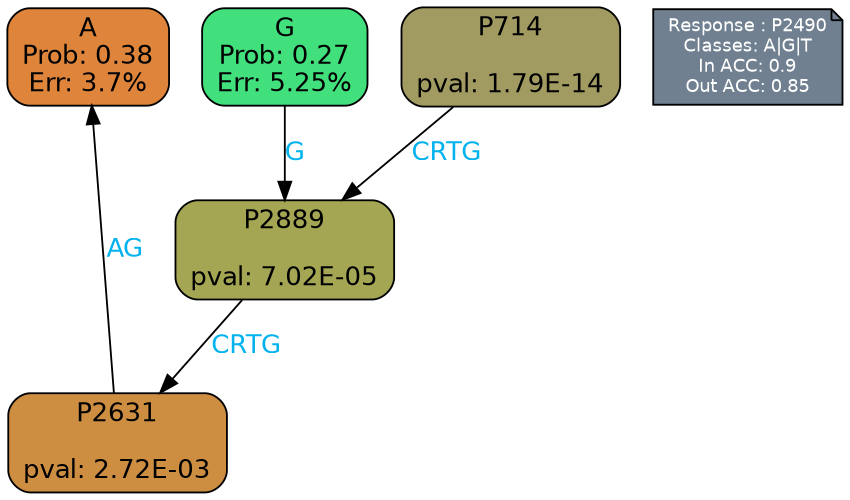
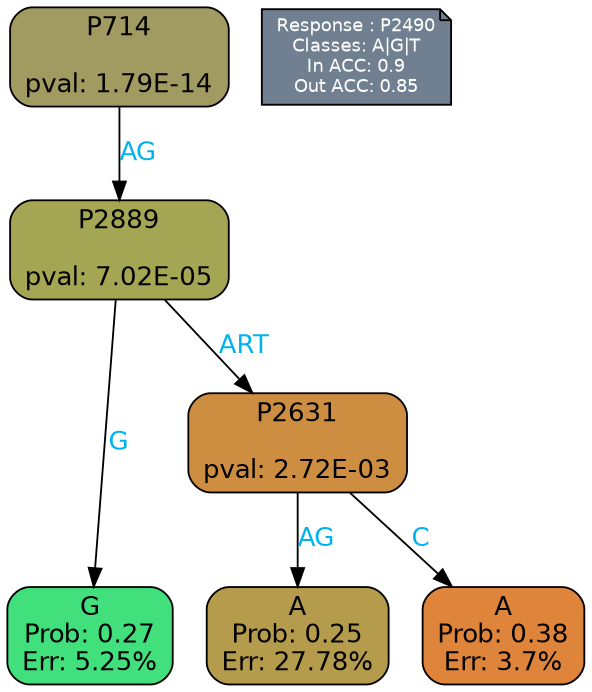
  digraph {
    ranksep=equally
    splines=polylines
    node [color=black fontname=helvetica shape=box style="filled, rounded"]
    edge [fontcolor=deepskyblue2 fontname=helvetica]
+   n1 [fillcolor="#b59c4d" label="A\nProb: 0.25\nErr: 27.78%"]
    n2 [fillcolor="#de843b" label="A\nProb: 0.38\nErr: 3.7%"]
    n3 [fillcolor="#42df7d" label="G\nProb: 0.27\nErr: 5.25%"]
    n4 [align=left fillcolor=slategray fontcolor=white fontsize=10 label="Response : P2490\nClasses: A|G|T\nIn ACC: 0.9\nOut ACC: 0.85\n" shape=note style=filled]
    n5 [fillcolor="#a19b62" label="P714\n\npval: 1.79E-14"]
    n6 [fillcolor="#a4a654" label="P2889\n\npval: 7.02E-05"]
    n7 [fillcolor="#ce8e42" label="P2631\n\npval: 2.72E-03"]
    subgraph sub_1 {
      rank=same
+     n1
      n2
      n3
    }
    subgraph sub_2 {
      rank=same
      n4
      n5
    }
-   n5 -> n6 [label=CRTG]
-   n3 -> n6 [label=G]
-   n6 -> n7 [label=CRTG]
-   n7 -> n2 [label=AG]
+   n5 -> n6 [label=AG]
+   n6 -> n3 [label=G]
+   n6 -> n7 [label=ART]
+   n7 -> n1 [label=AG]
+   n7 -> n2 [label=C]
  }
